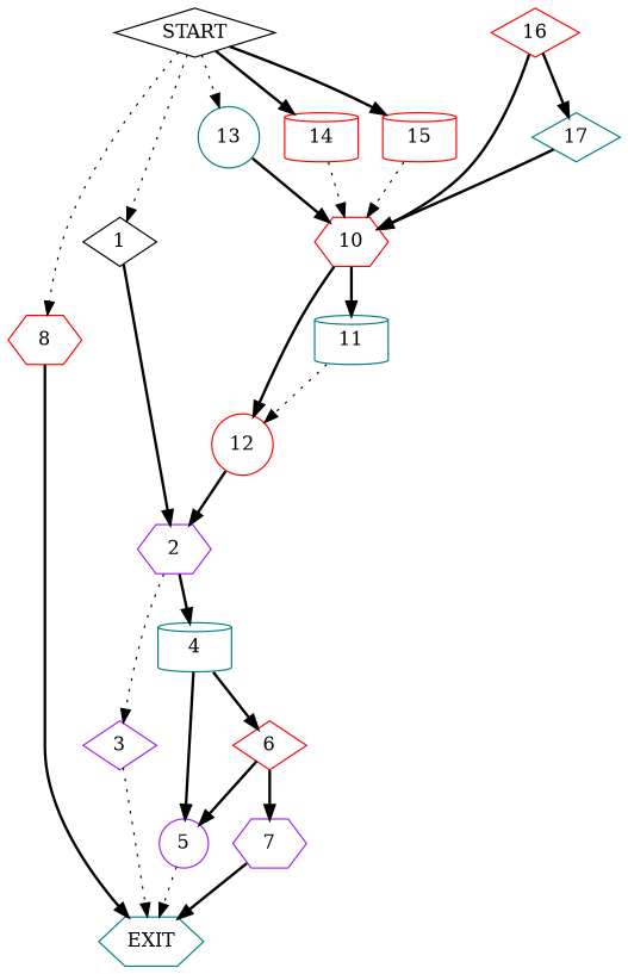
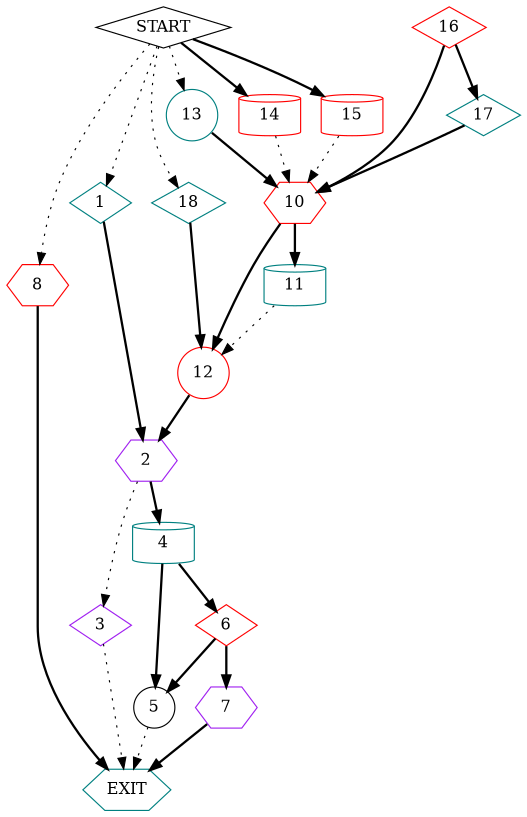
  digraph {
    node [color=red shape=diamond]
    edge [style=bold]
    n1 [color=black label=START]
-   1 [color=black]
+   1 [color=teal]
    8 [shape=hexagon]
    13 [color=teal shape=circle]
    14 [shape=cylinder]
    15 [shape=cylinder]
+   18 [color=teal]
    2 [color=purple shape=hexagon]
    n9 [color=teal label=EXIT shape=hexagon]
    10 [shape=hexagon]
    16
    17 [color=teal]
    12 [shape=circle]
    3 [color=purple]
    4 [color=teal shape=cylinder]
-   5 [color=purple shape=circle]
+   5 [color=black shape=circle]
    6
    7 [color=purple shape=hexagon]
    11 [color=teal shape=cylinder]
    n1 -> 1 [style=dotted]
    n1 -> 8 [style=dotted]
    n1 -> 13 [style=dotted]
    n1 -> 14
    n1 -> 15
+   n1 -> 18 [style=dotted]
    1 -> 2
    8 -> n9
    13 -> 10
    14 -> 10 [style=dotted]
    15 -> 10 [style=dotted]
+   18 -> 12
    2 -> 3 [style=dotted]
    2 -> 4
    10 -> 12
    10 -> 11
    16 -> 10
    16 -> 17
    17 -> 10
    12 -> 2
    3 -> n9 [style=dotted]
    4 -> 5
    4 -> 6
    5 -> n9 [style=dotted]
    6 -> 5
    6 -> 7
    7 -> n9
    11 -> 12 [style=dotted]
  }
